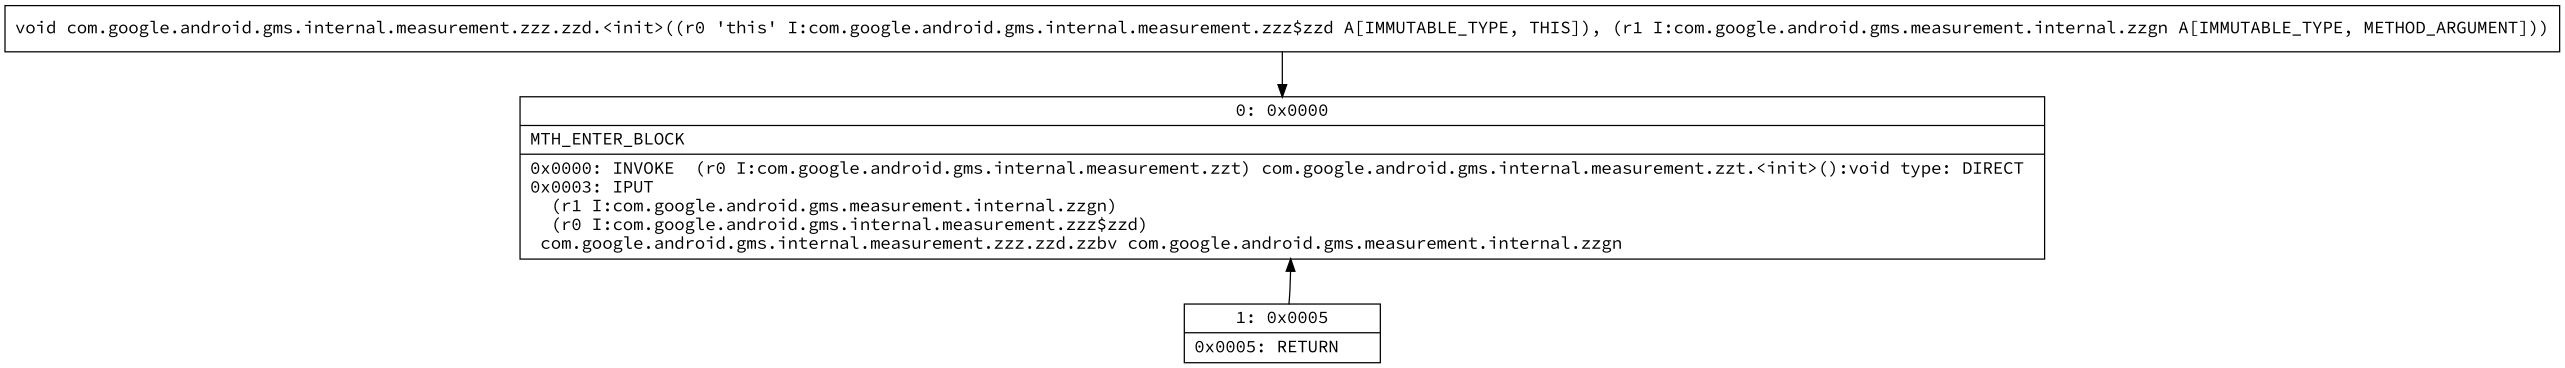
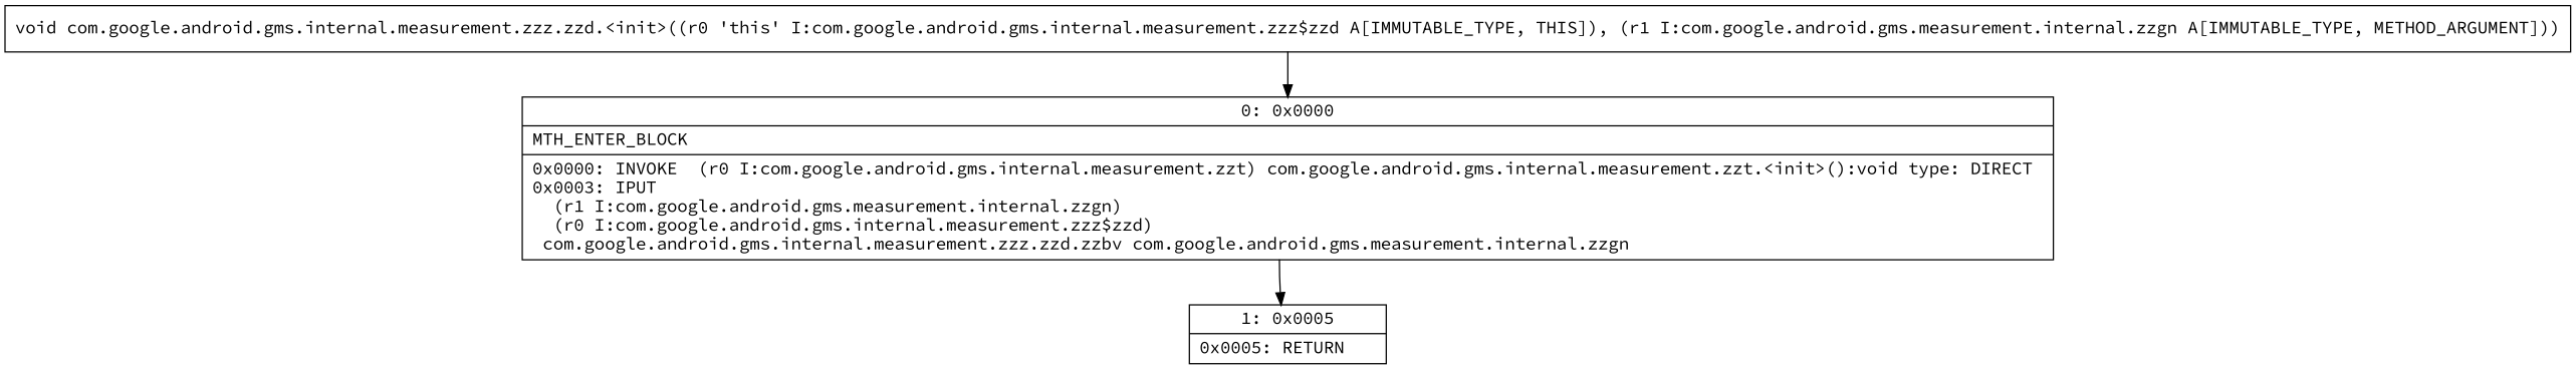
  digraph {
    fontname="Source Code Pro"
    node [shape=record fontname="Source Code Pro"]
    edge [fontname="Source Code Pro"]
    n1 [label="{0\:\ 0x0000|MTH_ENTER_BLOCK\l|0x0000: INVOKE  (r0 I:com.google.android.gms.internal.measurement.zzt) com.google.android.gms.internal.measurement.zzt.\<init\>():void type: DIRECT \l0x0003: IPUT  \l  (r1 I:com.google.android.gms.measurement.internal.zzgn)\l  (r0 I:com.google.android.gms.internal.measurement.zzz$zzd)\l com.google.android.gms.internal.measurement.zzz.zzd.zzbv com.google.android.gms.measurement.internal.zzgn \l}"]
    n2 [label="{1\:\ 0x0005|0x0005: RETURN   \l}"]
    n3 [label="{void com.google.android.gms.internal.measurement.zzz.zzd.\<init\>((r0 'this' I:com.google.android.gms.internal.measurement.zzz$zzd A[IMMUTABLE_TYPE, THIS]), (r1 I:com.google.android.gms.measurement.internal.zzgn A[IMMUTABLE_TYPE, METHOD_ARGUMENT])) }"]
-   n2 -> n1
+   n1 -> n2
    n3 -> n1
  }
